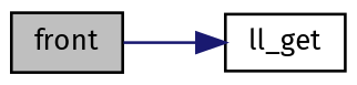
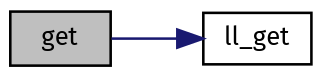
  digraph {
    rankdir=LR
    fontname="Fira Sans"
    node [color=black fontname="Fira Sans" fontsize=10 shape=record style=filled]
-   n1 [fillcolor=grey75 fontcolor=black height=0.2 label=front width=0.4]
+   n1 [fillcolor=grey75 fontcolor=black height=0.2 label=get width=0.4]
    n2 [fillcolor=white height=0.2 label=ll_get width=0.4]
    n1 -> n2 [color=midnightblue fontname="Fira Sans" fontsize=10 labelfontname=Helvetica labelfontsize=10 style=solid]
  }
